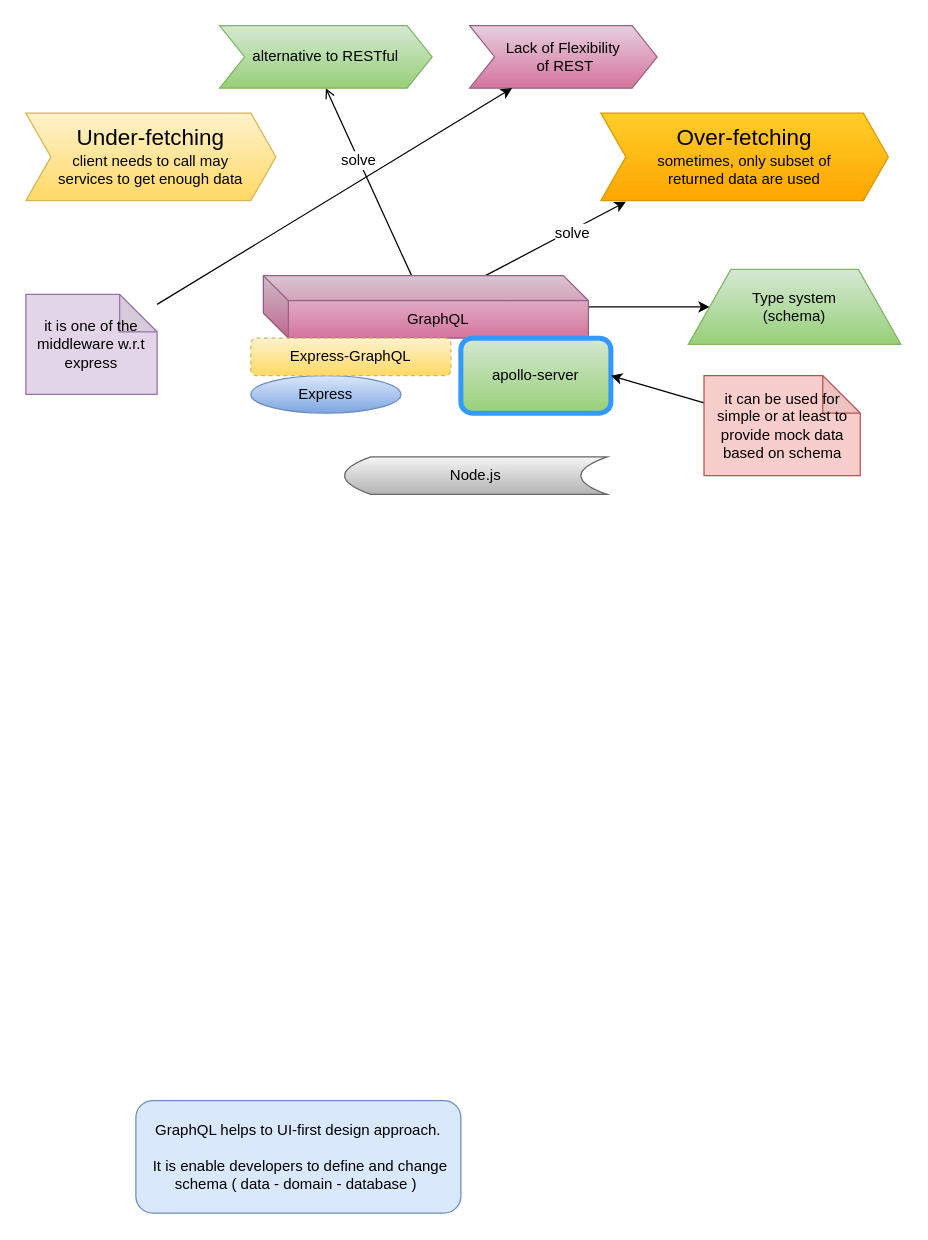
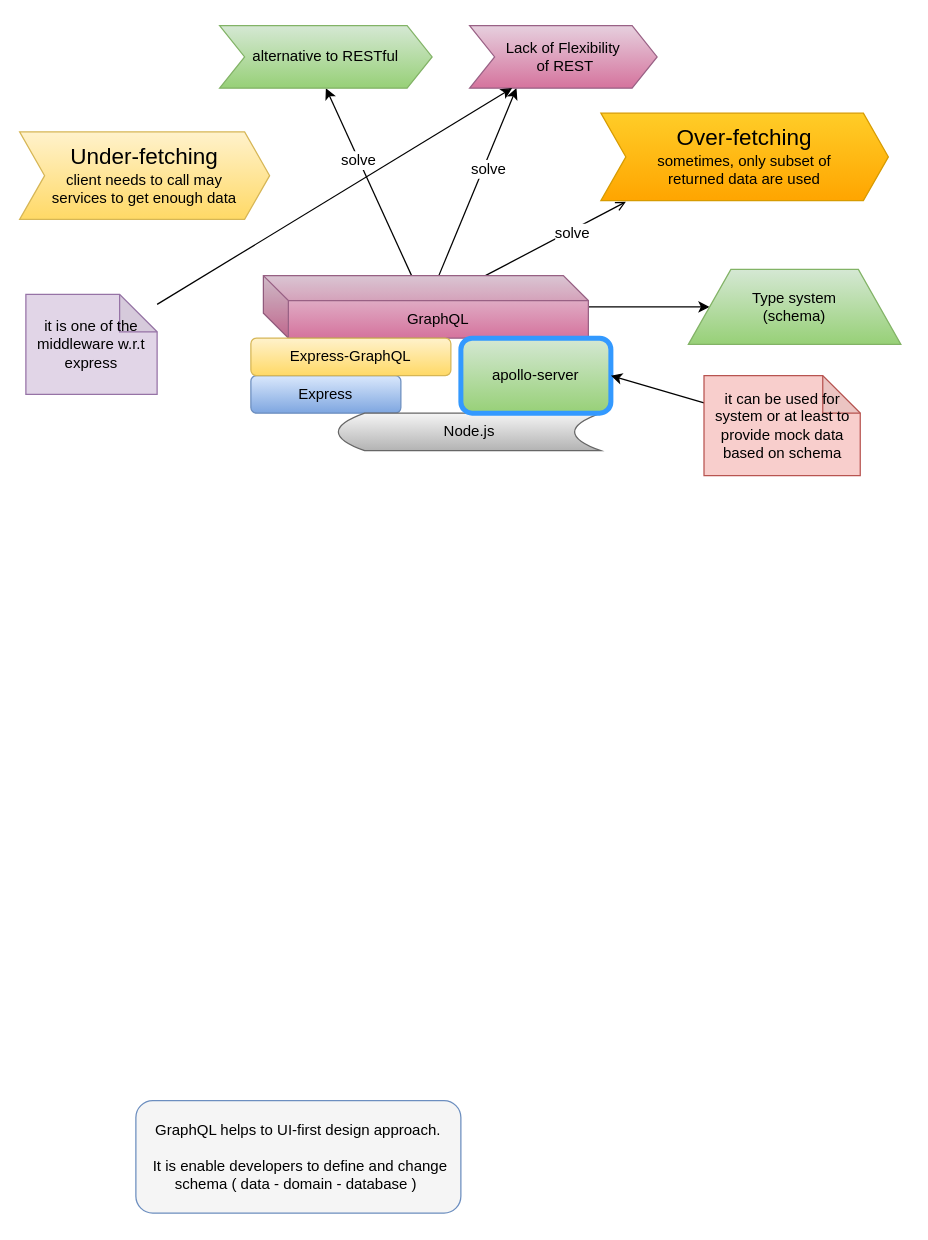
  <mxCell id="0" />
  <mxCell id="1" parent="0" />
- <mxCell id="2" value="Express" style="ellipse;whiteSpace=wrap;html=1;gradientColor=#7ea6e0;fillColor=#dae8fc;strokeColor=#6c8ebf;" parent="1" vertex="1"><mxGeometry x="200" y="300" width="120" height="30" as="geometry" /></mxCell>
- <mxCell id="3" style="edgeStyle=none;rounded=0;orthogonalLoop=1;jettySize=auto;html=1;entryX=0.087;entryY=1.014;entryDx=0;entryDy=0;entryPerimeter=0;" parent="1" source="10" target="16" edge="1"><mxGeometry relative="1" as="geometry" /></mxCell>
+ <mxCell id="2" value="Express" style="rounded=1;whiteSpace=wrap;html=1;gradientColor=#7ea6e0;fillColor=#dae8fc;strokeColor=#6c8ebf;" parent="1" vertex="1"><mxGeometry x="200" y="300" width="120" height="30" as="geometry" /></mxCell>
+ <mxCell id="3" style="edgeStyle=none;rounded=0;orthogonalLoop=1;jettySize=auto;html=1;entryX=0.087;entryY=1.014;entryDx=0;entryDy=0;entryPerimeter=0;endArrow=open;" parent="1" source="10" target="16" edge="1"><mxGeometry relative="1" as="geometry" /></mxCell>
  <mxCell id="4" value="solve" style="text;html=1;align=center;verticalAlign=middle;resizable=0;points=[];;labelBackgroundColor=#ffffff;" parent="3" vertex="1" connectable="0"><mxGeometry x="0.216" y="-2" relative="1" as="geometry"><mxPoint as="offset" /></mxGeometry></mxCell>
- <mxCell id="5" style="edgeStyle=none;rounded=0;orthogonalLoop=1;jettySize=auto;html=1;entryX=0.5;entryY=1;entryDx=0;entryDy=0;endArrow=open;" parent="1" source="10" target="14" edge="1"><mxGeometry relative="1" as="geometry" /></mxCell>
+ <mxCell id="5" style="edgeStyle=none;rounded=0;orthogonalLoop=1;jettySize=auto;html=1;entryX=0.5;entryY=1;entryDx=0;entryDy=0;" parent="1" source="10" target="14" edge="1"><mxGeometry relative="1" as="geometry" /></mxCell>
  <mxCell id="6" value="solve" style="text;html=1;align=center;verticalAlign=middle;resizable=0;points=[];;labelBackgroundColor=#ffffff;" parent="5" vertex="1" connectable="0"><mxGeometry x="0.231" y="1" relative="1" as="geometry"><mxPoint as="offset" /></mxGeometry></mxCell>
+ <mxCell id="7" style="edgeStyle=none;rounded=0;orthogonalLoop=1;jettySize=auto;html=1;entryX=0.25;entryY=1;entryDx=0;entryDy=0;" parent="1" source="10" target="13" edge="1"><mxGeometry relative="1" as="geometry" /></mxCell>
+ <mxCell id="8" value="solve" style="text;html=1;align=center;verticalAlign=middle;resizable=0;points=[];;labelBackgroundColor=#ffffff;" parent="7" vertex="1" connectable="0"><mxGeometry x="0.156" y="-3" relative="1" as="geometry"><mxPoint as="offset" /></mxGeometry></mxCell>
  <mxCell id="9" style="edgeStyle=none;rounded=0;orthogonalLoop=1;jettySize=auto;html=1;entryX=0;entryY=0.5;entryDx=0;entryDy=0;" parent="1" source="10" target="19" edge="1"><mxGeometry relative="1" as="geometry" /></mxCell>
  <mxCell id="10" value="GraphQL" style="shape=cube;whiteSpace=wrap;html=1;boundedLbl=1;backgroundOutline=1;darkOpacity=0.05;darkOpacity2=0.1;gradientColor=#d5739d;fillColor=#e6d0de;strokeColor=#996185;" parent="1" vertex="1"><mxGeometry x="210" y="220" width="260" height="50" as="geometry" /></mxCell>
- <mxCell id="11" value="Express-GraphQL" style="rounded=1;whiteSpace=wrap;html=1;gradientColor=#ffd966;fillColor=#fff2cc;strokeColor=#d6b656;dashed=1;" parent="1" vertex="1"><mxGeometry x="200" y="270" width="160" height="30" as="geometry" /></mxCell>
- <mxCell id="12" value="Node.js" style="shape=dataStorage;whiteSpace=wrap;html=1;gradientColor=#b3b3b3;fillColor=#f5f5f5;strokeColor=#666666;" parent="1" vertex="1"><mxGeometry x="275" y="365" width="210" height="30" as="geometry" /></mxCell>
+ <mxCell id="11" value="Express-GraphQL" style="rounded=1;whiteSpace=wrap;html=1;gradientColor=#ffd966;fillColor=#fff2cc;strokeColor=#d6b656;" parent="1" vertex="1"><mxGeometry x="200" y="270" width="160" height="30" as="geometry" /></mxCell>
+ <mxCell id="12" value="Node.js" style="shape=dataStorage;whiteSpace=wrap;html=1;gradientColor=#b3b3b3;fillColor=#f5f5f5;strokeColor=#666666;" parent="1" vertex="1"><mxGeometry x="270" y="330" width="210" height="30" as="geometry" /></mxCell>
  <mxCell id="13" value="Lack of Flexibility&lt;br&gt;&amp;nbsp;of REST" style="shape=step;perimeter=stepPerimeter;whiteSpace=wrap;html=1;fixedSize=1;gradientColor=#d5739d;fillColor=#e6d0de;strokeColor=#996185;" parent="1" vertex="1"><mxGeometry x="375" y="20" width="150" height="50" as="geometry" /></mxCell>
  <mxCell id="14" value="alternative to RESTful" style="shape=step;perimeter=stepPerimeter;whiteSpace=wrap;html=1;fixedSize=1;gradientColor=#97d077;fillColor=#d5e8d4;strokeColor=#82b366;" parent="1" vertex="1"><mxGeometry x="175" y="20" width="170" height="50" as="geometry" /></mxCell>
- <mxCell id="15" value="&lt;font style=&quot;font-size: 18px&quot;&gt;Under-fetching&lt;/font&gt;&lt;br&gt;client needs to call may &lt;br&gt;services to get enough data" style="shape=step;perimeter=stepPerimeter;whiteSpace=wrap;html=1;fixedSize=1;gradientColor=#ffd966;fillColor=#fff2cc;strokeColor=#d6b656;" parent="1" vertex="1"><mxGeometry x="20" y="90" width="200" height="70" as="geometry" /></mxCell>
+ <mxCell id="15" value="&lt;font style=&quot;font-size: 18px&quot;&gt;Under-fetching&lt;/font&gt;&lt;br&gt;client needs to call may &lt;br&gt;services to get enough data" style="shape=step;perimeter=stepPerimeter;whiteSpace=wrap;html=1;fixedSize=1;gradientColor=#ffd966;fillColor=#fff2cc;strokeColor=#d6b656;" parent="1" vertex="1"><mxGeometry x="15" y="105" width="200" height="70" as="geometry" /></mxCell>
  <mxCell id="16" value="&lt;font style=&quot;font-size: 18px&quot;&gt;Over-fetching&lt;/font&gt;&lt;br&gt;sometimes, only subset of &lt;br&gt;returned data are used" style="shape=step;perimeter=stepPerimeter;whiteSpace=wrap;html=1;fixedSize=1;gradientColor=#ffa500;fillColor=#ffcd28;strokeColor=#d79b00;" parent="1" vertex="1"><mxGeometry x="480" y="90" width="230" height="70" as="geometry" /></mxCell>
  <mxCell id="17" style="edgeStyle=none;rounded=0;orthogonalLoop=1;jettySize=auto;html=1;" parent="1" source="18" target="13" edge="1"><mxGeometry relative="1" as="geometry" /></mxCell>
  <mxCell id="18" value="it is one of the middleware w.r.t express" style="shape=note;whiteSpace=wrap;html=1;backgroundOutline=1;darkOpacity=0.05;fillColor=#e1d5e7;strokeColor=#9673a6;" parent="1" vertex="1"><mxGeometry x="20" y="235" width="105" height="80" as="geometry" /></mxCell>
  <mxCell id="19" value="Type system&lt;br&gt;(schema)" style="shape=trapezoid;perimeter=trapezoidPerimeter;whiteSpace=wrap;html=1;gradientColor=#97d077;fillColor=#d5e8d4;strokeColor=#82b366;" parent="1" vertex="1"><mxGeometry x="550" y="215" width="170" height="60" as="geometry" /></mxCell>
- <mxCell id="20" value="GraphQL helps to UI-first design approach.&lt;br&gt;&lt;br&gt;&amp;nbsp;It is enable developers to define and change schema ( data - domain - database )&amp;nbsp;" style="rounded=1;whiteSpace=wrap;html=1;fillColor=#dae8fc;strokeColor=#6c8ebf;" parent="1" vertex="1"><mxGeometry x="108" y="880" width="260" height="90" as="geometry" /></mxCell>
+ <mxCell id="20" value="GraphQL helps to UI-first design approach.&lt;br&gt;&lt;br&gt;&amp;nbsp;It is enable developers to define and change schema ( data - domain - database )&amp;nbsp;" style="rounded=1;whiteSpace=wrap;html=1;fillColor=#f5f5f5;strokeColor=#6c8ebf;" parent="1" vertex="1"><mxGeometry x="108" y="880" width="260" height="90" as="geometry" /></mxCell>
  <mxCell id="21" value="apollo-server" style="rounded=1;whiteSpace=wrap;html=1;gradientColor=#97d077;fillColor=#d5e8d4;strokeColor=#3399FF;strokeWidth=4;" parent="1" vertex="1"><mxGeometry x="368" y="270" width="120" height="60" as="geometry" /></mxCell>
  <mxCell id="22" style="rounded=0;orthogonalLoop=1;jettySize=auto;html=1;entryX=1;entryY=0.5;entryDx=0;entryDy=0;" parent="1" source="23" target="21" edge="1"><mxGeometry relative="1" as="geometry" /></mxCell>
- <mxCell id="23" value="it can be used for simple or at least to provide mock data based on schema" style="shape=note;whiteSpace=wrap;html=1;backgroundOutline=1;darkOpacity=0.05;fillColor=#f8cecc;strokeColor=#b85450;" parent="1" vertex="1"><mxGeometry x="562.5" y="300" width="125" height="80" as="geometry" /></mxCell>
+ <mxCell id="23" value="it can be used for system or at least to provide mock data based on schema" style="shape=note;whiteSpace=wrap;html=1;backgroundOutline=1;darkOpacity=0.05;fillColor=#f8cecc;strokeColor=#b85450;" parent="1" vertex="1"><mxGeometry x="562.5" y="300" width="125" height="80" as="geometry" /></mxCell>
